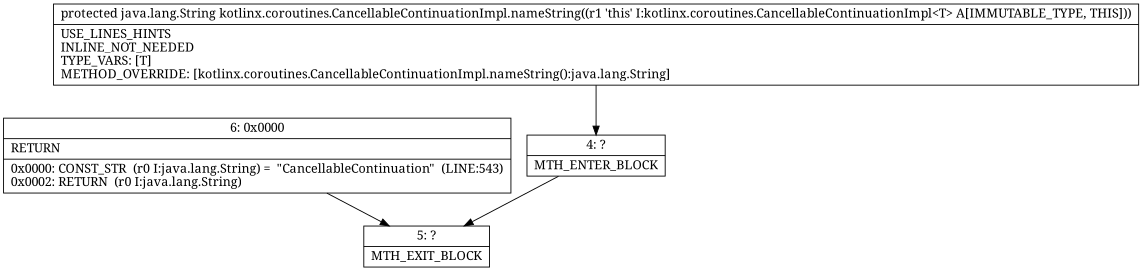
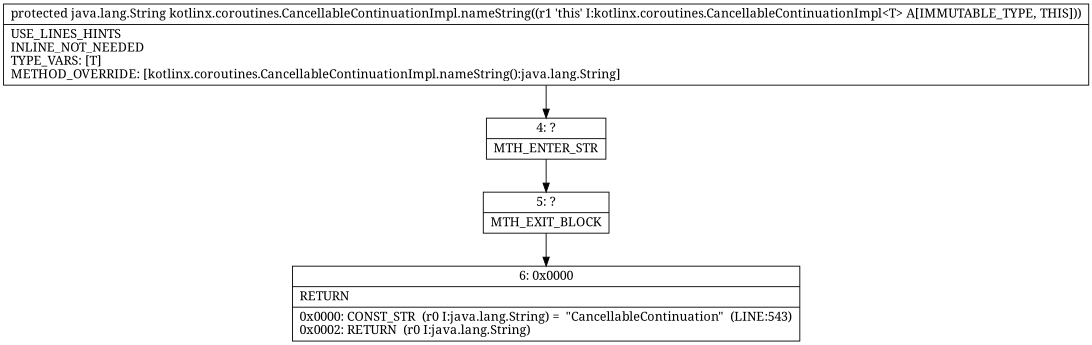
  digraph {
    fontname="Noto Serif"
    node [fontname="Noto Serif" shape=record]
    edge [fontname="Noto Serif"]
-   n1 [label="{4\:\ ?|MTH_ENTER_BLOCK\l}"]
+   n1 [label="{4\:\ ?|MTH_ENTER_STR\l}"]
    n2 [label="{5\:\ ?|MTH_EXIT_BLOCK\l}"]
    n3 [label="{6\:\ 0x0000|RETURN\l|0x0000: CONST_STR  (r0 I:java.lang.String) =  \"CancellableContinuation\"  (LINE:543)\l0x0002: RETURN  (r0 I:java.lang.String) \l}"]
    n4 [label="{protected java.lang.String kotlinx.coroutines.CancellableContinuationImpl.nameString((r1 'this' I:kotlinx.coroutines.CancellableContinuationImpl\<T\> A[IMMUTABLE_TYPE, THIS]))  | USE_LINES_HINTS\lINLINE_NOT_NEEDED\lTYPE_VARS: [T]\lMETHOD_OVERRIDE: [kotlinx.coroutines.CancellableContinuationImpl.nameString():java.lang.String]\l}"]
    n1 -> n2
-   n3 -> n2
+   n2 -> n3
    n4 -> n1
  }
